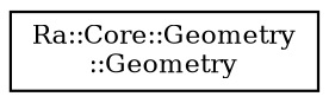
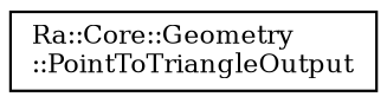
  digraph {
    rankdir=LR
    fontname="DejaVu Serif"
-   n1 [color=black fillcolor=white fontname="DejaVu Serif" fontsize=10 height=0.2 label="Ra::Core::Geometry\l::Geometry" shape=record style=filled width=0.4]
+   n1 [color=black fillcolor=white fontname="DejaVu Serif" fontsize=10 height=0.2 label="Ra::Core::Geometry\l::PointToTriangleOutput" shape=record style=filled width=0.4]
  }
